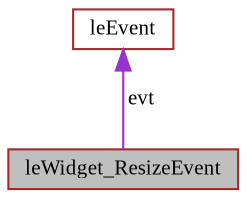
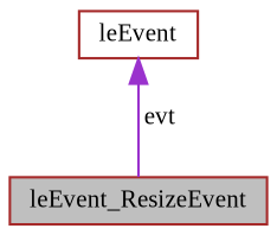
  digraph {
    fontname="Liberation Serif"
    node [color=brown fontname="Liberation Serif" fontsize=10 shape=record style=filled]
-   n1 [fillcolor=grey75 fontcolor=black height=0.2 label=leWidget_ResizeEvent width=0.4]
+   n1 [fillcolor=grey75 fontcolor=black height=0.2 label=leEvent_ResizeEvent width=0.4]
    n2 [fillcolor=white height=0.2 label=leEvent width=0.4]
    n2 -> n1 [color=darkorchid3 dir=back fontname="Liberation Serif" fontsize=10 label=" evt" labelfontname=Helvetica labelfontsize=10 style=solid]
  }
